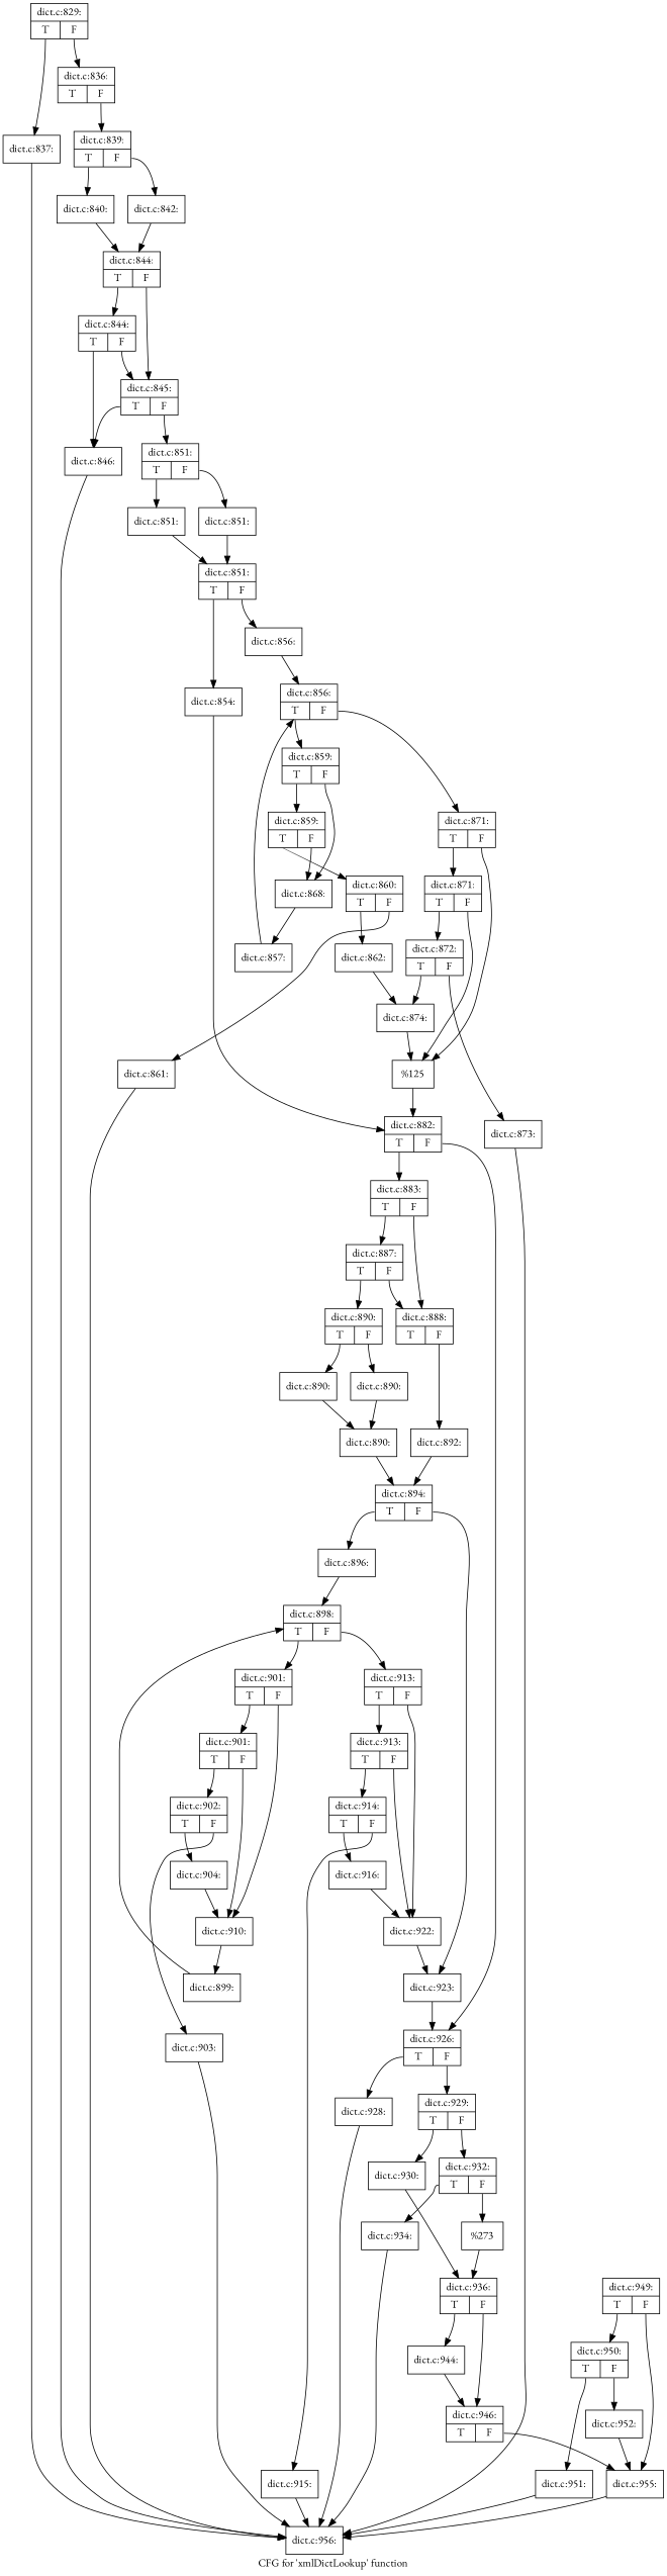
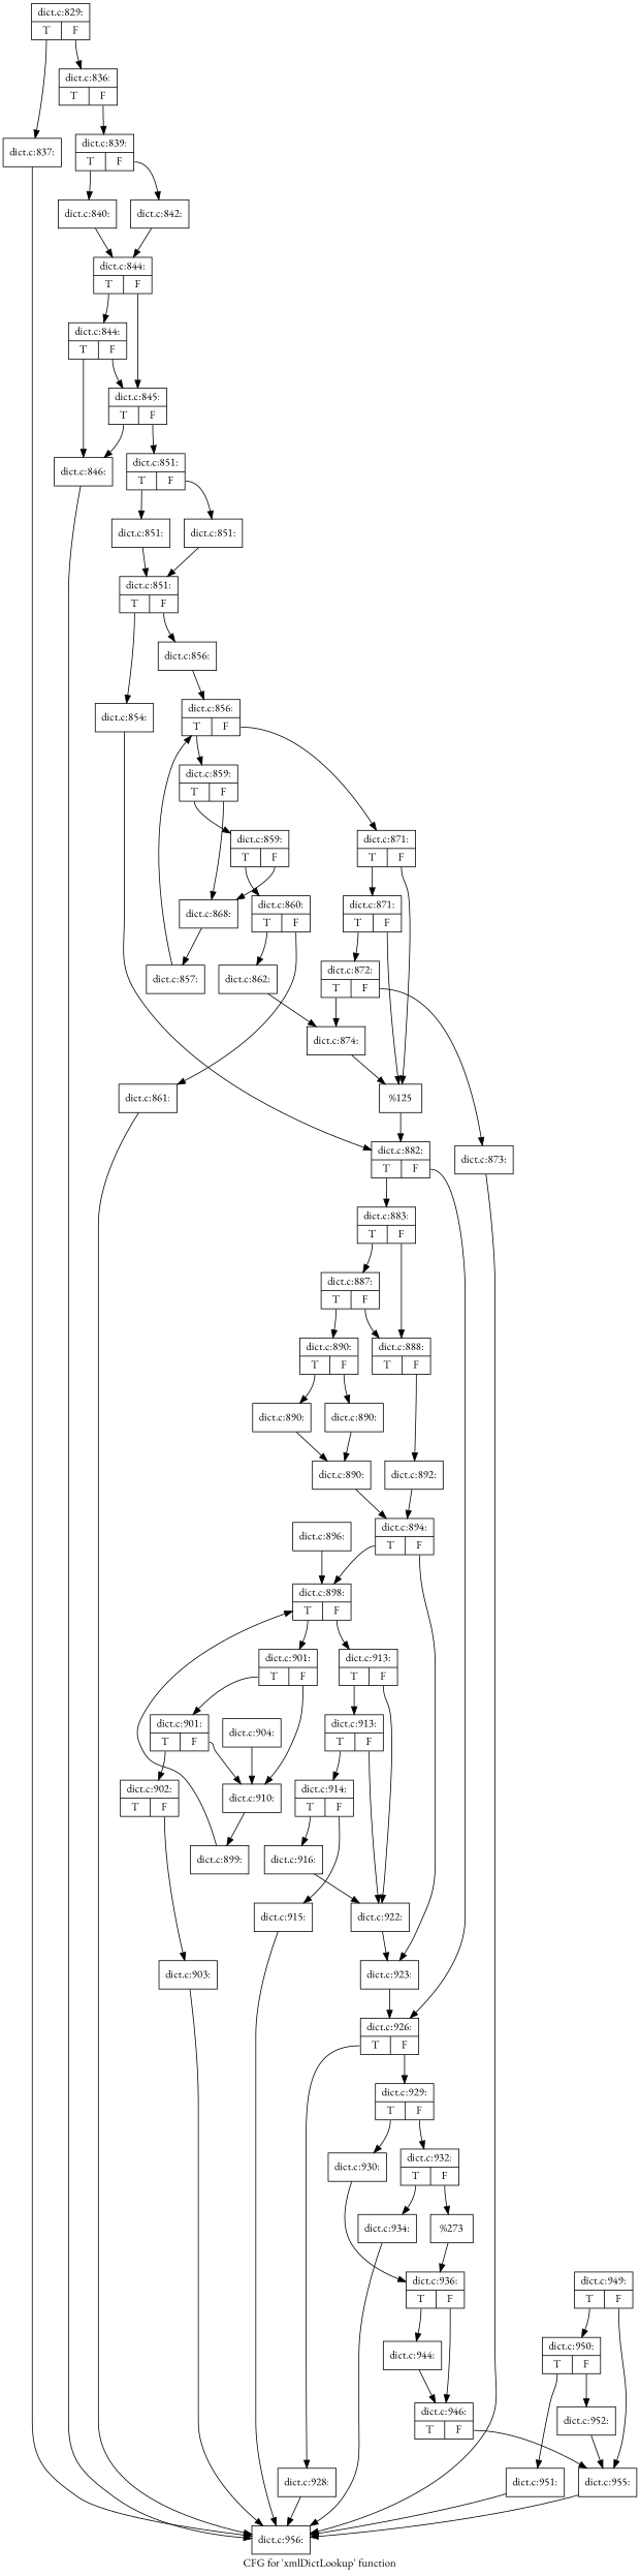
  digraph {
    fontname="EB Garamond"
    label="CFG for 'xmlDictLookup' function"
    node [fontname="EB Garamond" shape=record]
    edge [fontname="EB Garamond"]
    n1 [label="{dict.c:829:|{<s0>T|<s1>F}}"]
    n2 [label="{dict.c:837:}"]
    n3 [label="{dict.c:836:|{<s0>T|<s1>F}}"]
    n4 [label="{dict.c:956:}"]
    n5 [label="{dict.c:839:|{<s0>T|<s1>F}}"]
    n6 [label="{dict.c:840:}"]
    n7 [label="{dict.c:842:}"]
    n8 [label="{dict.c:844:|{<s0>T|<s1>F}}"]
    n9 [label="{dict.c:844:|{<s0>T|<s1>F}}"]
    n10 [label="{dict.c:845:|{<s0>T|<s1>F}}"]
    n11 [label="{dict.c:846:}"]
    n12 [label="{dict.c:851:|{<s0>T|<s1>F}}"]
    n13 [label="{dict.c:851:}"]
    n14 [label="{dict.c:851:}"]
    n15 [label="{dict.c:851:|{<s0>T|<s1>F}}"]
    n16 [label="{dict.c:854:}"]
    n17 [label="{dict.c:856:}"]
    n18 [label="{dict.c:882:|{<s0>T|<s1>F}}"]
    n19 [label="{dict.c:856:|{<s0>T|<s1>F}}"]
    n20 [label="{dict.c:883:|{<s0>T|<s1>F}}"]
    n21 [label="{dict.c:926:|{<s0>T|<s1>F}}"]
    n22 [label="{dict.c:859:|{<s0>T|<s1>F}}"]
    n23 [label="{dict.c:871:|{<s0>T|<s1>F}}"]
    n24 [label="{dict.c:887:|{<s0>T|<s1>F}}"]
    n25 [label="{dict.c:888:|{<s0>T|<s1>F}}"]
    n26 [label="{dict.c:928:}"]
    n27 [label="{dict.c:929:|{<s0>T|<s1>F}}"]
    n28 [label="{dict.c:859:|{<s0>T|<s1>F}}"]
    n29 [label="{dict.c:868:}"]
    n30 [label="{dict.c:871:|{<s0>T|<s1>F}}"]
    n31 [label="{%125}"]
    n32 [label="{dict.c:860:|{<s0>T|<s1>F}}"]
    n33 [label="{dict.c:857:}"]
    n34 [label="{dict.c:872:|{<s0>T|<s1>F}}"]
    n35 [label="{dict.c:862:}"]
    n36 [label="{dict.c:861:}"]
    n37 [label="{dict.c:874:}"]
    n38 [label="{dict.c:873:}"]
    n39 [label="{dict.c:890:|{<s0>T|<s1>F}}"]
    n40 [label="{dict.c:892:}"]
    n41 [label="{dict.c:930:}"]
    n42 [label="{dict.c:932:|{<s0>T|<s1>F}}"]
    n43 [label="{dict.c:890:}"]
    n44 [label="{dict.c:890:}"]
    n45 [label="{dict.c:894:|{<s0>T|<s1>F}}"]
    n46 [label="{dict.c:890:}"]
    n47 [label="{dict.c:896:}"]
    n48 [label="{dict.c:923:}"]
    n49 [label="{dict.c:898:|{<s0>T|<s1>F}}"]
    n50 [label="{dict.c:901:|{<s0>T|<s1>F}}"]
    n51 [label="{dict.c:913:|{<s0>T|<s1>F}}"]
    n52 [label="{dict.c:901:|{<s0>T|<s1>F}}"]
    n53 [label="{dict.c:910:}"]
    n54 [label="{dict.c:913:|{<s0>T|<s1>F}}"]
    n55 [label="{dict.c:922:}"]
    n56 [label="{dict.c:902:|{<s0>T|<s1>F}}"]
    n57 [label="{dict.c:899:}"]
    n58 [label="{dict.c:914:|{<s0>T|<s1>F}}"]
    n59 [label="{dict.c:904:}"]
    n60 [label="{dict.c:903:}"]
    n61 [label="{dict.c:916:}"]
    n62 [label="{dict.c:915:}"]
    n63 [label="{dict.c:936:|{<s0>T|<s1>F}}"]
    n64 [label="{dict.c:934:}"]
    n65 [label="{%273}"]
    n66 [label="{dict.c:944:}"]
    n67 [label="{dict.c:946:|{<s0>T|<s1>F}}"]
    n68 [label="{dict.c:955:}"]
    n69 [label="{dict.c:949:|{<s0>T|<s1>F}}"]
    n70 [label="{dict.c:950:|{<s0>T|<s1>F}}"]
    n71 [label="{dict.c:951:}"]
    n72 [label="{dict.c:952:}"]
    n1 -> n2 [tailport=s0]
    n1 -> n3 [tailport=s1]
    n2 -> n4
    n3 -> n5 [tailport=s1]
    n5 -> n6 [tailport=s0]
    n5 -> n7 [tailport=s1]
    n6 -> n8
    n7 -> n8
    n8 -> n9 [tailport=s0]
    n8 -> n10 [tailport=s1]
    n9 -> n10 [tailport=s1]
    n9 -> n11 [tailport=s0]
    n10 -> n11 [tailport=s0]
    n10 -> n12 [tailport=s1]
    n11 -> n4
    n12 -> n13 [tailport=s0]
    n12 -> n14 [tailport=s1]
    n13 -> n15
    n14 -> n15
    n15 -> n16 [tailport=s0]
    n15 -> n17 [tailport=s1]
    n16 -> n18
    n17 -> n19
    n18 -> n20 [tailport=s0]
    n18 -> n21 [tailport=s1]
    n19 -> n22 [tailport=s0]
    n19 -> n23 [tailport=s1]
    n20 -> n24 [tailport=s0]
    n20 -> n25 [tailport=s1]
    n21 -> n26 [tailport=s0]
    n21 -> n27 [tailport=s1]
    n22 -> n28 [tailport=s0]
    n22 -> n29 [tailport=s1]
    n23 -> n30 [tailport=s0]
    n23 -> n31 [tailport=s1]
    n24 -> n25 [tailport=s1]
    n24 -> n39 [tailport=s0]
    n25 -> n40 [tailport=s1]
    n26 -> n4
    n27 -> n41 [tailport=s0]
    n27 -> n42 [tailport=s1]
    n28 -> n29 [tailport=s1]
    n28 -> n32 [tailport=s0]
    n29 -> n33
    n30 -> n31 [tailport=s1]
    n30 -> n34 [tailport=s0]
    n31 -> n18
    n32 -> n35 [tailport=s0]
    n32 -> n36 [tailport=s1]
    n33 -> n19
    n34 -> n37 [tailport=s0]
    n34 -> n38 [tailport=s1]
    n35 -> n37
    n36 -> n4
    n37 -> n31
    n38 -> n4
    n39 -> n43 [tailport=s0]
    n39 -> n44 [tailport=s1]
    n40 -> n45
    n41 -> n63
    n42 -> n64 [tailport=s0]
    n42 -> n65 [tailport=s1]
    n43 -> n46
    n44 -> n46
-   n45 -> n47 [tailport=s0]
+   n45 -> n49 [tailport=s0]
    n45 -> n48 [tailport=s1]
    n46 -> n45
    n47 -> n49
    n48 -> n21
    n49 -> n50 [tailport=s0]
    n49 -> n51 [tailport=s1]
    n50 -> n52 [tailport=s0]
    n50 -> n53 [tailport=s1]
    n51 -> n54 [tailport=s0]
    n51 -> n55 [tailport=s1]
    n52 -> n53 [tailport=s1]
    n52 -> n56 [tailport=s0]
    n53 -> n57
    n54 -> n55 [tailport=s1]
    n54 -> n58 [tailport=s0]
    n55 -> n48
-   n56 -> n59 [tailport=s0]
    n56 -> n60 [tailport=s1]
    n57 -> n49
    n58 -> n61 [tailport=s0]
    n58 -> n62 [tailport=s1]
    n59 -> n53
    n60 -> n4
    n61 -> n55
    n62 -> n4
    n63 -> n66 [tailport=s0]
    n63 -> n67 [tailport=s1]
    n64 -> n4
    n65 -> n63
    n66 -> n67
    n67 -> n68 [tailport=s1]
    n68 -> n4
    n69 -> n68 [tailport=s1]
    n69 -> n70 [tailport=s0]
    n70 -> n71 [tailport=s0]
    n70 -> n72 [tailport=s1]
    n71 -> n4
    n72 -> n68
  }
